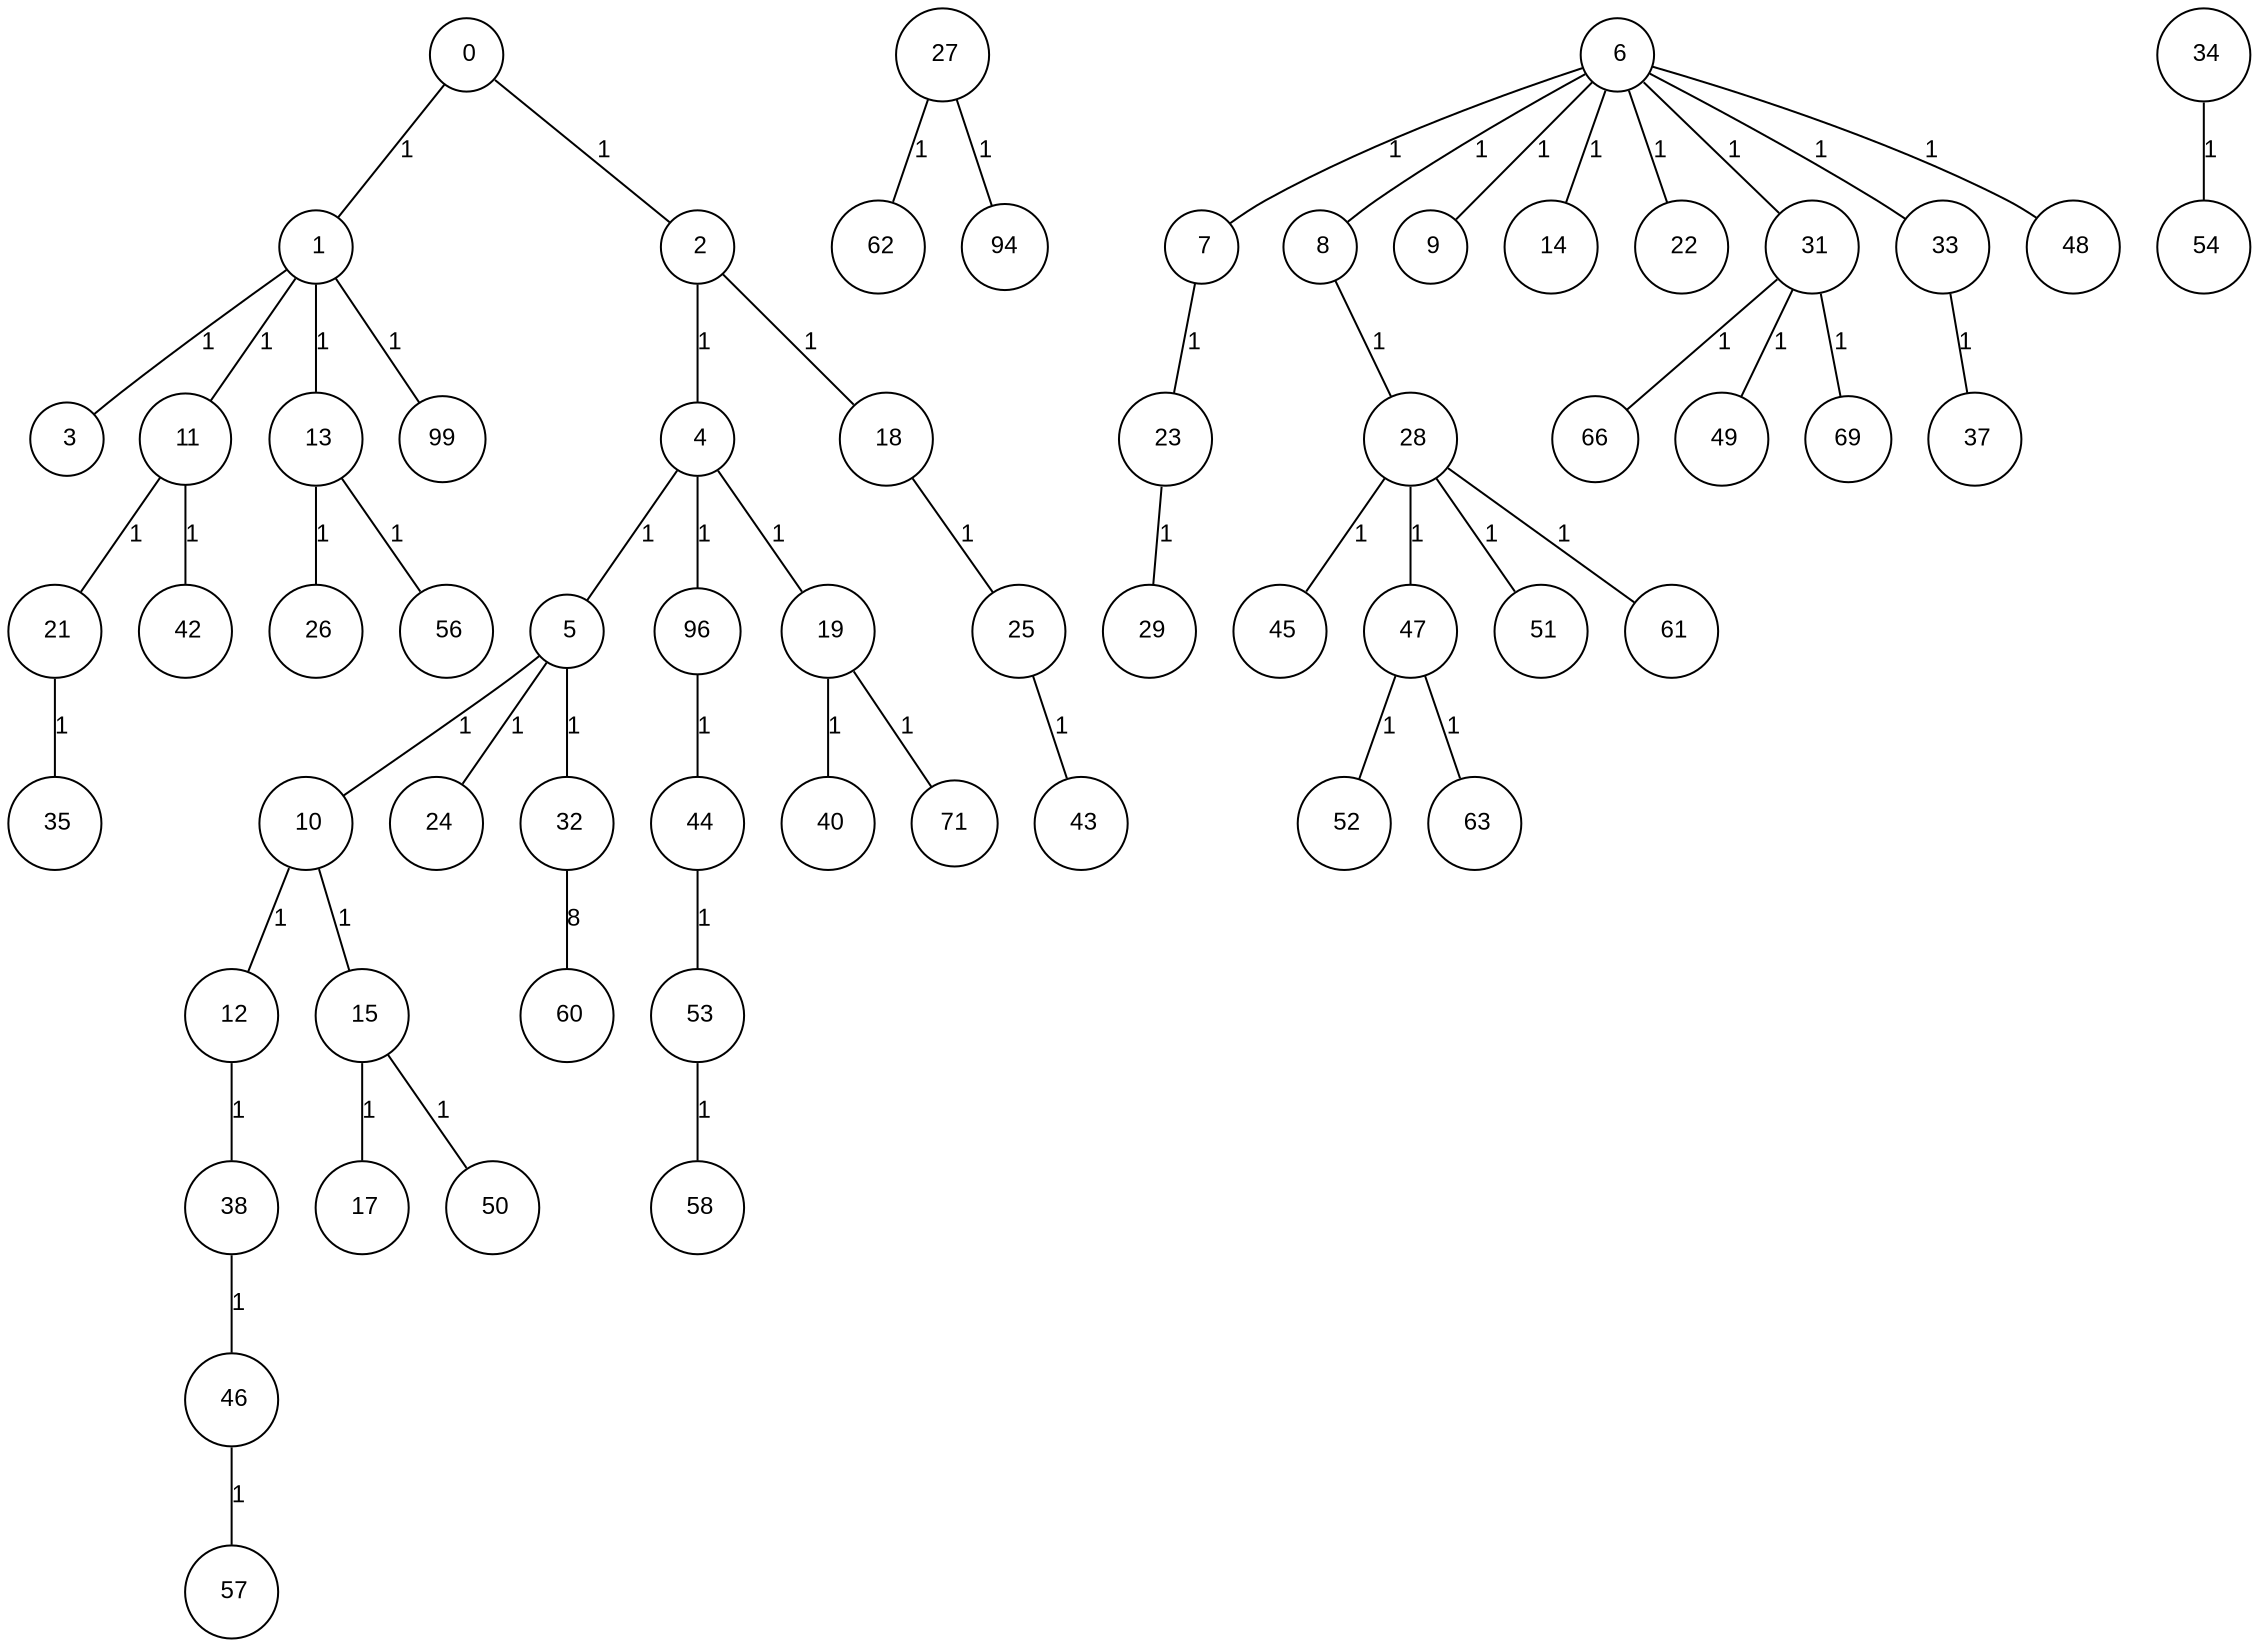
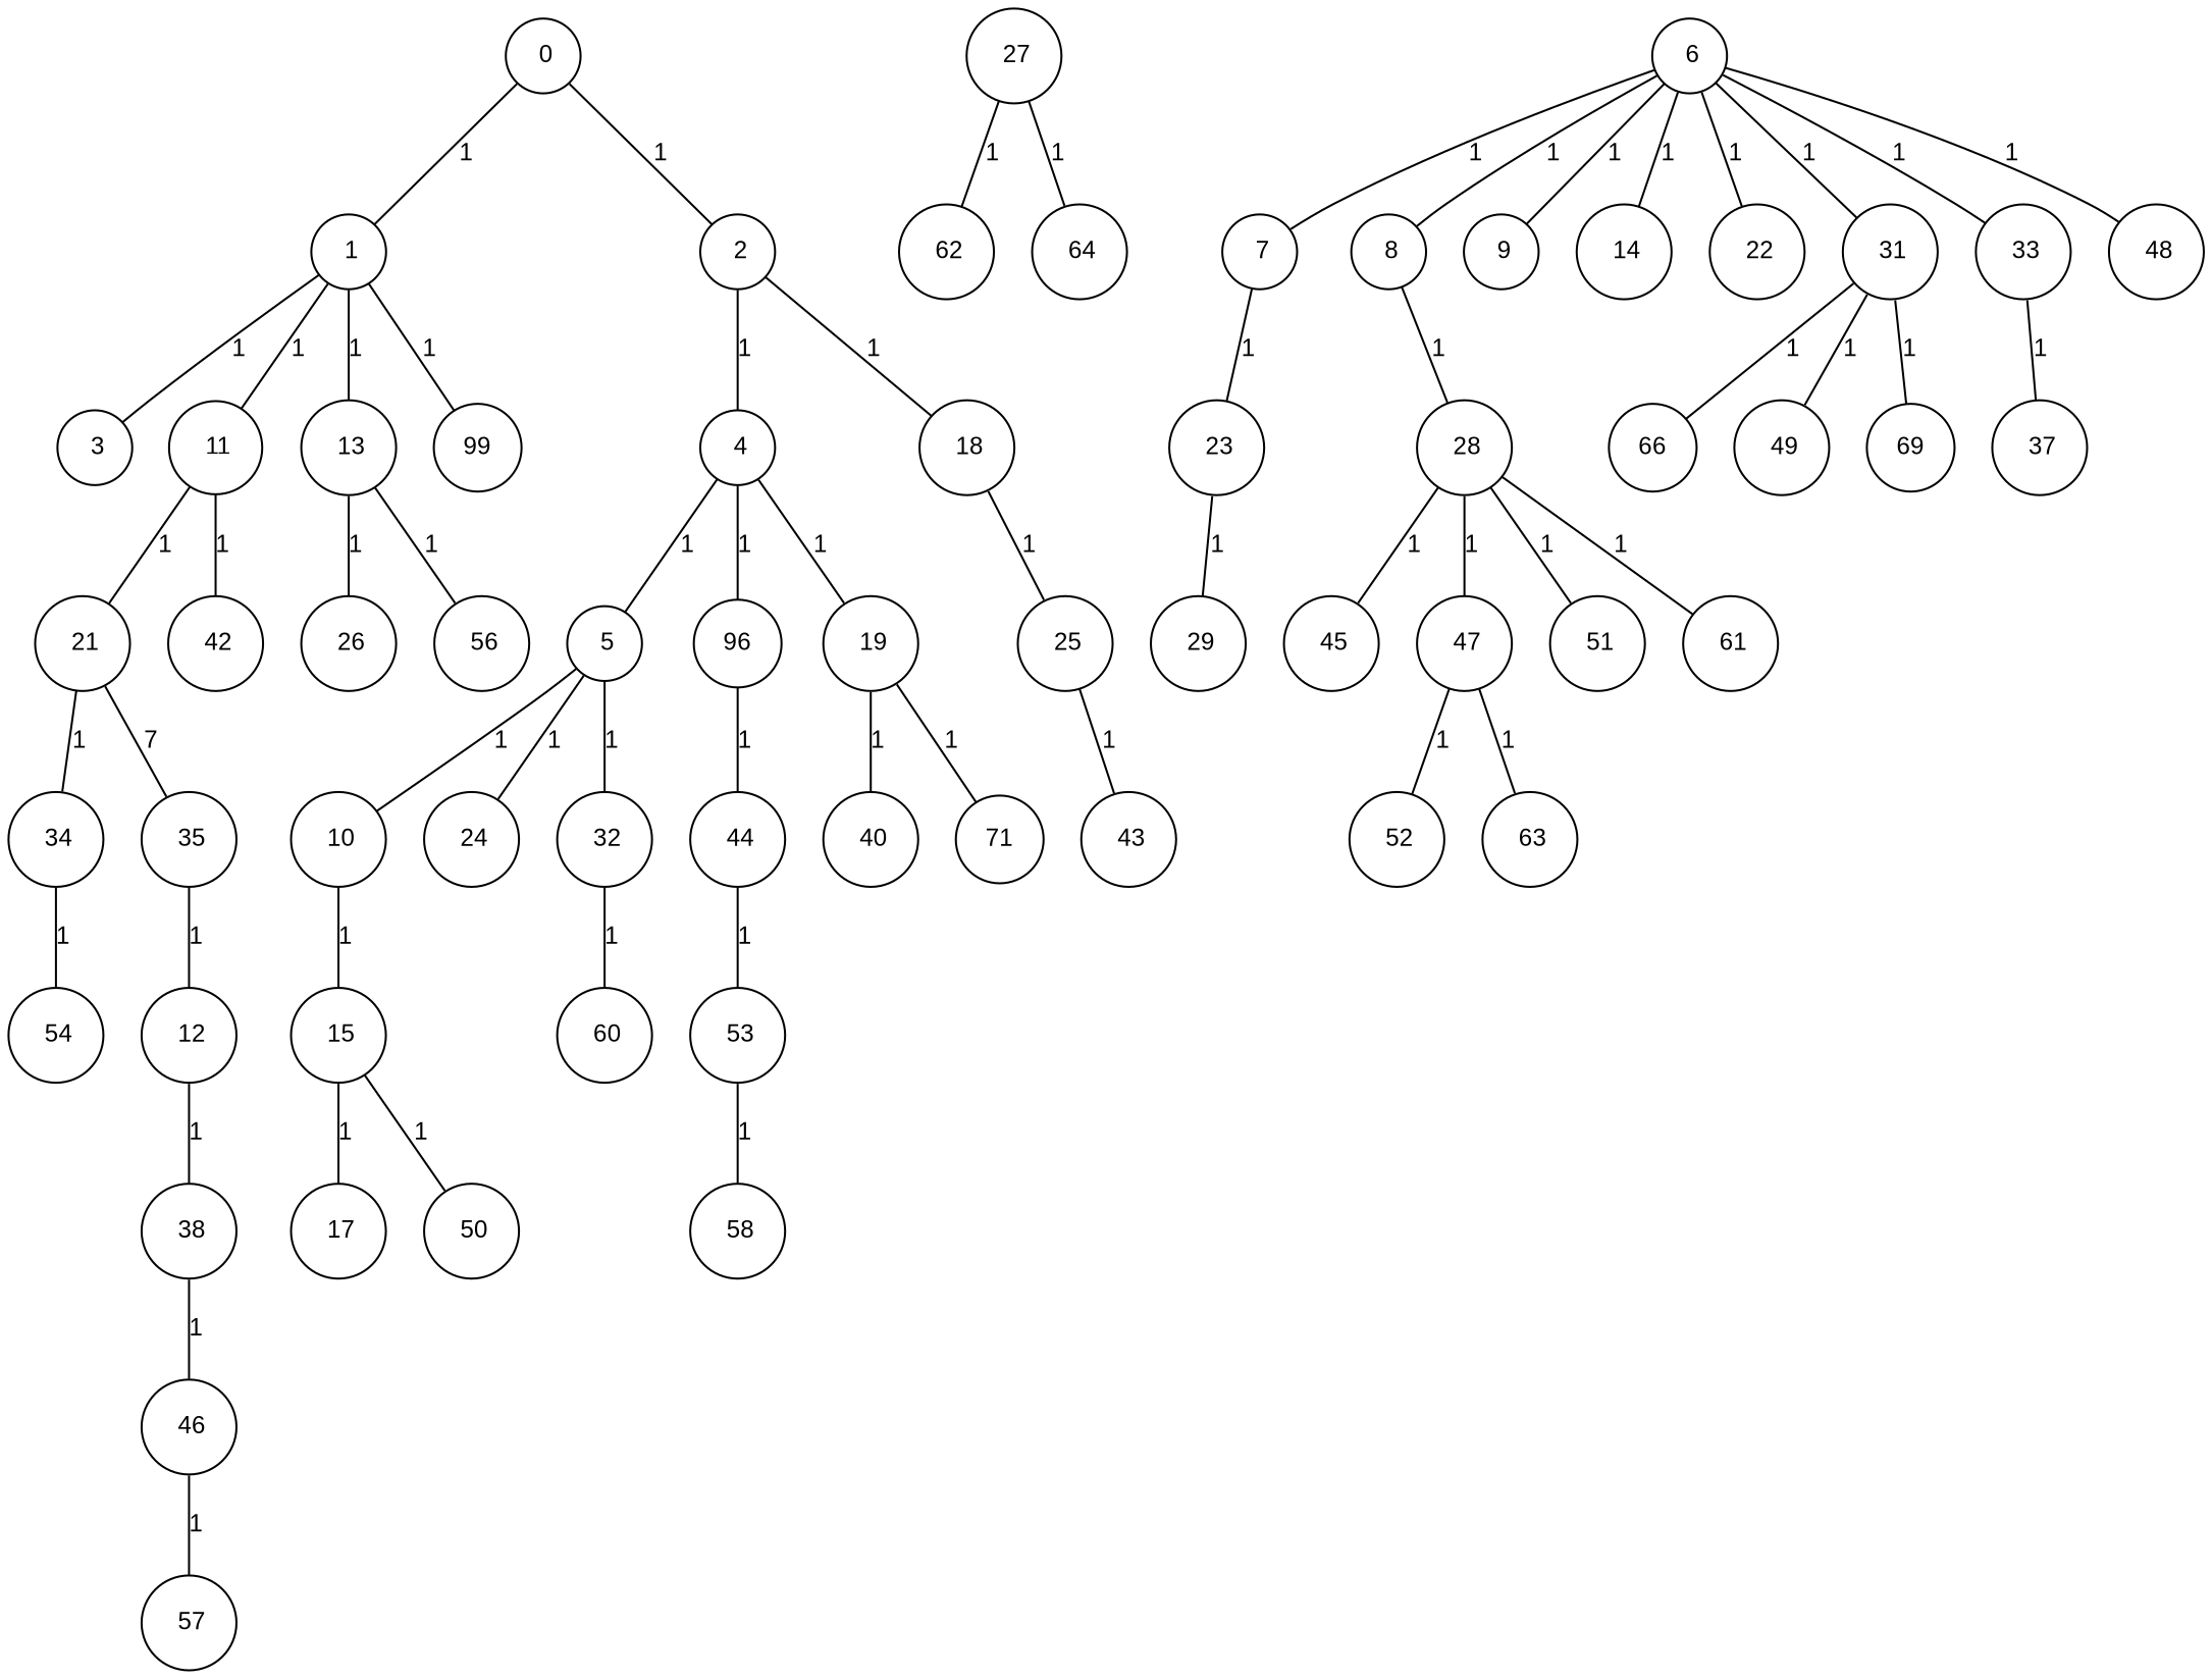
  graph {
    fixedsize="true;"
    fontname="Liberation Sans"
    node [color=black fontname="Liberation Sans" fontsize=12 hight=.12 shape=circle]
    edge [fontname="Liberation Sans" fontsize=12]
    n1 [label=" 0" width=.12]
    n2 [label=" 1" width=.12]
    n3 [label=" 2" width=.12]
    n4 [label=" 3" width=.12]
    n5 [label=" 11" width=.12]
    n6 [label=" 13" width=.12]
    n7 [label=99 width=.12]
    n8 [label=" 4" width=.12]
    n9 [label=" 18" width=.12]
    n10 [label=" 21" width=.12]
    n11 [label=" 42" width=.12]
    n12 [label=" 26" width=.12]
    n13 [label=" 56" width=.12]
    n14 [label=" 5" width=.12]
    n15 [label=96 width=.12]
    n16 [label=" 19" width=.12]
    n17 [label=" 25" width=.12]
    n18 [label=" 27" width=.12]
    n19 [label=" 62" width=.12]
-   n20 [label=94 width=.12]
+   n20 [label=" 64" width=.12]
    n21 [label=" 10" width=.12]
    n22 [label=" 24" width=.12]
    n23 [label=" 32" width=.12]
    n24 [label=" 44" width=.12]
    n25 [label=" 40" width=.12]
    n26 [label=71 width=.12]
    n27 [label=" 6" width=.12]
    n28 [label=" 7" width=.12]
    n29 [label=" 8" width=.12]
    n30 [label=" 9" width=.12]
    n31 [label=" 14" width=.12]
    n32 [label=" 22" width=.12]
    n33 [label=" 31" width=.12]
    n34 [label=" 33" width=.12]
    n35 [label=" 48" width=.12]
    n36 [label=" 12" width=.12]
    n37 [label=" 15" width=.12]
    n38 [label=" 60" width=.12]
    n39 [label=" 23" width=.12]
    n40 [label=" 28" width=.12]
    n41 [label=66 width=.12]
    n42 [label=" 49" width=.12]
    n43 [label=69 width=.12]
    n44 [label=" 37" width=.12]
    n45 [label=" 29" width=.12]
    n46 [label=" 45" width=.12]
    n47 [label=" 47" width=.12]
    n48 [label=" 51" width=.12]
    n49 [label=" 61" width=.12]
    n50 [label=" 38" width=.12]
    n51 [label=" 17" width=.12]
    n52 [label=" 50" width=.12]
    n53 [label=" 34" width=.12]
    n54 [label=" 35" width=.12]
    n55 [label=" 46" width=.12]
    n56 [label=" 53" width=.12]
    n57 [label=" 43" width=.12]
    n58 [label=" 54" width=.12]
    n59 [label=" 52" width=.12]
    n60 [label=" 63" width=.12]
    n61 [label=" 57" width=.12]
    n62 [label=" 58" width=.12]
    n1 -- n2 [label=1]
    n1 -- n3 [label=1]
    n2 -- n4 [label=1]
    n2 -- n5 [label=1]
    n2 -- n6 [label=1]
    n2 -- n7 [label=1]
    n3 -- n8 [label=1]
    n3 -- n9 [label=1]
    n5 -- n10 [label=1]
    n5 -- n11 [label=1]
    n6 -- n12 [label=1]
    n6 -- n13 [label=1]
    n8 -- n14 [label=1]
    n8 -- n15 [label=1]
    n8 -- n16 [label=1]
    n9 -- n17 [label=1]
-   n10 -- n54 [label=1]
+   n10 -- n53 [label=1]
+   n10 -- n54 [label=7]
    n14 -- n21 [label=1]
    n14 -- n22 [label=1]
    n14 -- n23 [label=1]
    n15 -- n24 [label=1]
    n16 -- n25 [label=1]
    n16 -- n26 [label=1]
    n17 -- n57 [label=1]
    n18 -- n19 [label=1]
    n18 -- n20 [label=1]
-   n21 -- n36 [label=1]
+   n54 -- n36 [label=1]
    n21 -- n37 [label=1]
-   n23 -- n38 [label=8]
+   n23 -- n38 [label=1]
    n24 -- n56 [label=1]
    n27 -- n28 [label=1]
    n27 -- n29 [label=1]
    n27 -- n30 [label=1]
    n27 -- n31 [label=1]
    n27 -- n32 [label=1]
    n27 -- n33 [label=1]
    n27 -- n34 [label=1]
    n27 -- n35 [label=1]
    n28 -- n39 [label=1]
    n29 -- n40 [label=1]
    n33 -- n41 [label=1]
    n33 -- n42 [label=1]
    n33 -- n43 [label=1]
    n34 -- n44 [label=1]
    n36 -- n50 [label=1]
    n37 -- n51 [label=1]
    n37 -- n52 [label=1]
    n39 -- n45 [label=1]
    n40 -- n46 [label=1]
    n40 -- n47 [label=1]
    n40 -- n48 [label=1]
    n40 -- n49 [label=1]
    n47 -- n59 [label=1]
    n47 -- n60 [label=1]
    n50 -- n55 [label=1]
    n53 -- n58 [label=1]
    n55 -- n61 [label=1]
    n56 -- n62 [label=1]
  }
